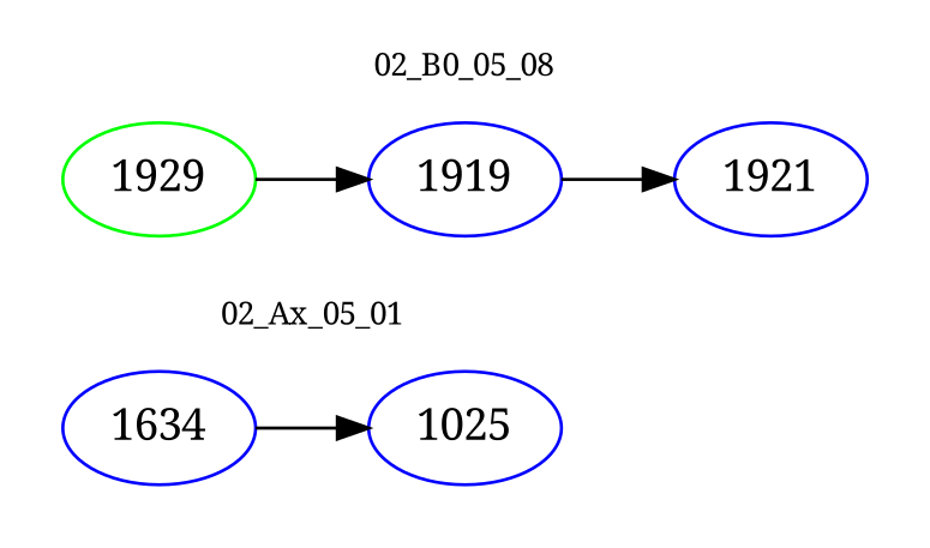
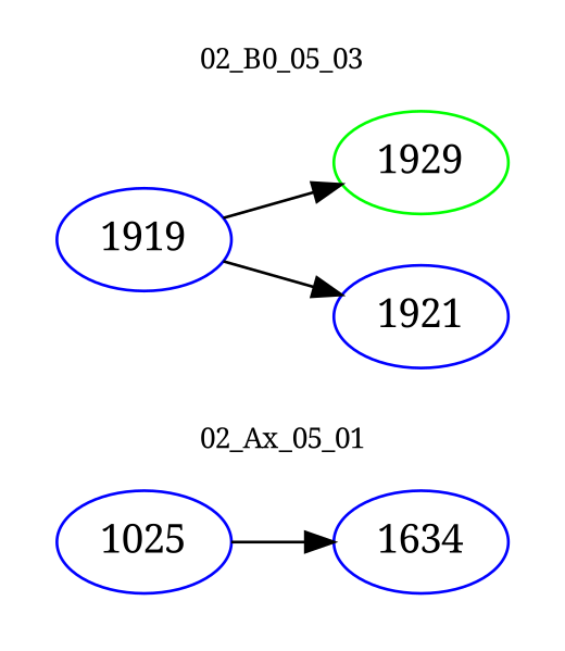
  digraph {
    fontname="Noto Serif"
    rankdir=LR
    node [color=blue fontname="Noto Serif"]
    edge [color=black fontname="Noto Serif"]
    n1 [label=1025]
    n2 [label=1634]
    n3 [label=1919]
    n4 [label=1921]
    n5 [color=green label=1929]
    subgraph cluster_1 {
      color=white
      fontsize=10
      label="02_Ax_05_01"
      n1
      n2
    }
    subgraph cluster_2 {
      color=white
      fontsize=10
-     label="02_B0_05_08"
+     label="02_B0_05_03"
      n3
      n4
      n5
    }
-   n2 -> n1
+   n1 -> n2
    n3 -> n4
-   n5 -> n3
+   n3 -> n5
  }
